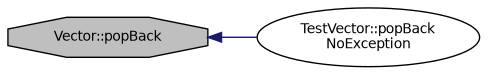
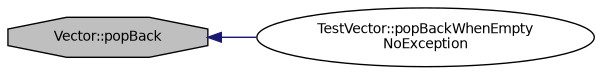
  digraph {
    rankdir=LR
    node [color=black fontname=Helvetica fontsize=10 style=filled]
    n1 [fillcolor=grey75 fontcolor=black height=0.2 label="Vector::popBack" shape=octagon width=0.4]
-   n2 [fillcolor=white height=0.2 label="TestVector::popBack\lNoException" shape=ellipse width=0.4]
+   n2 [fillcolor=white height=0.2 label="TestVector::popBackWhenEmpty\lNoException" shape=ellipse width=0.4]
    n1 -> n2 [color=midnightblue dir=back fontname=Helvetica fontsize=10 labelfontname=Helvetica labelfontsize=10 style=solid]
  }
